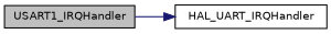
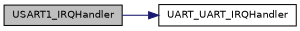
  digraph {
    rankdir=LR
    node [color=black fontname=Helvetica fontsize=10 shape=record style=filled]
    n1 [fillcolor=grey75 fontcolor=black height=0.2 label=USART1_IRQHandler width=0.4]
-   n2 [fillcolor=white height=0.2 label=HAL_UART_IRQHandler width=0.4]
+   n2 [fillcolor=white height=0.2 label=UART_UART_IRQHandler width=0.4]
    n1 -> n2 [color=midnightblue fontname=Helvetica fontsize=10 labelfontname=Helvetica labelfontsize=10 style=solid]
  }
